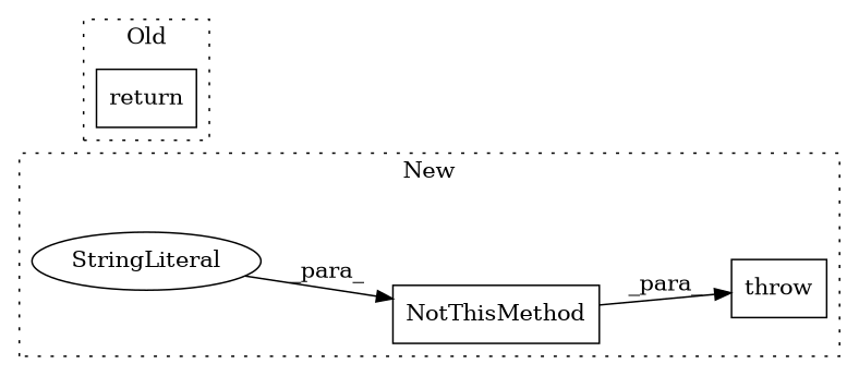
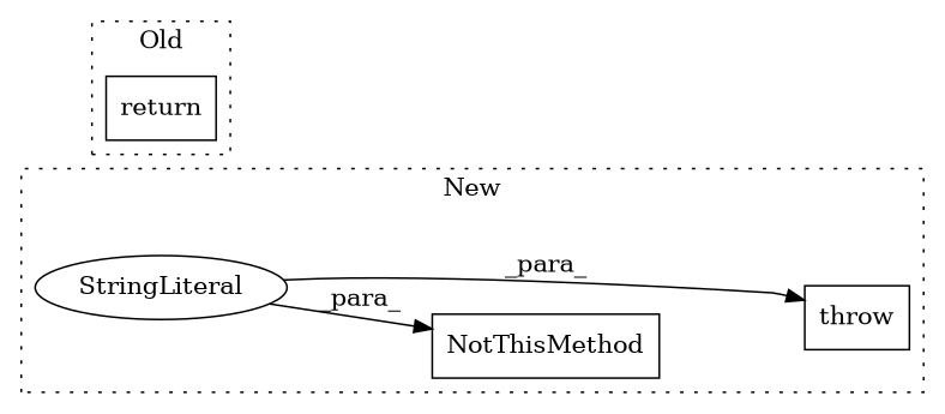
  digraph {
    rankdir=LR
    node [shape=box]
    n1 [a=32 l="14,1" label=NotThisMethod s="3496,3555"]
    n2 [a=45 l=45 label=StringLiteral s=3510 shape=ellipse]
    n3 [a=53 l=6 label=throw s=3490]
    n4 [a=41 l=7 label=return s=13652]
    subgraph cluster_1 {
      label=New
      style=dotted
      n1
      n2
      n3
    }
    subgraph cluster_2 {
      label=Old
      style=dotted
      n4
    }
-   n1 -> n3 [label=_para_]
+   n2 -> n3 [label=_para_]
    n2 -> n1 [label=_para_]
  }
